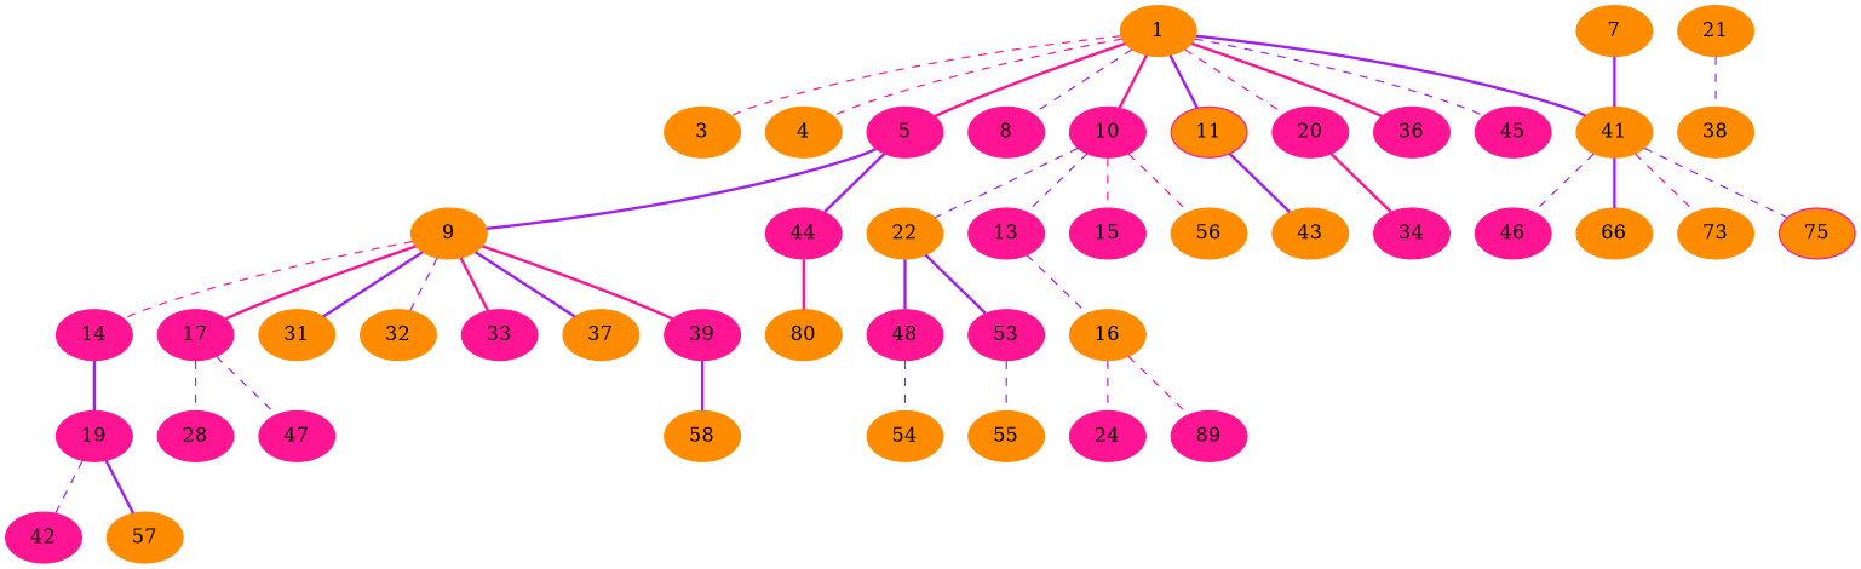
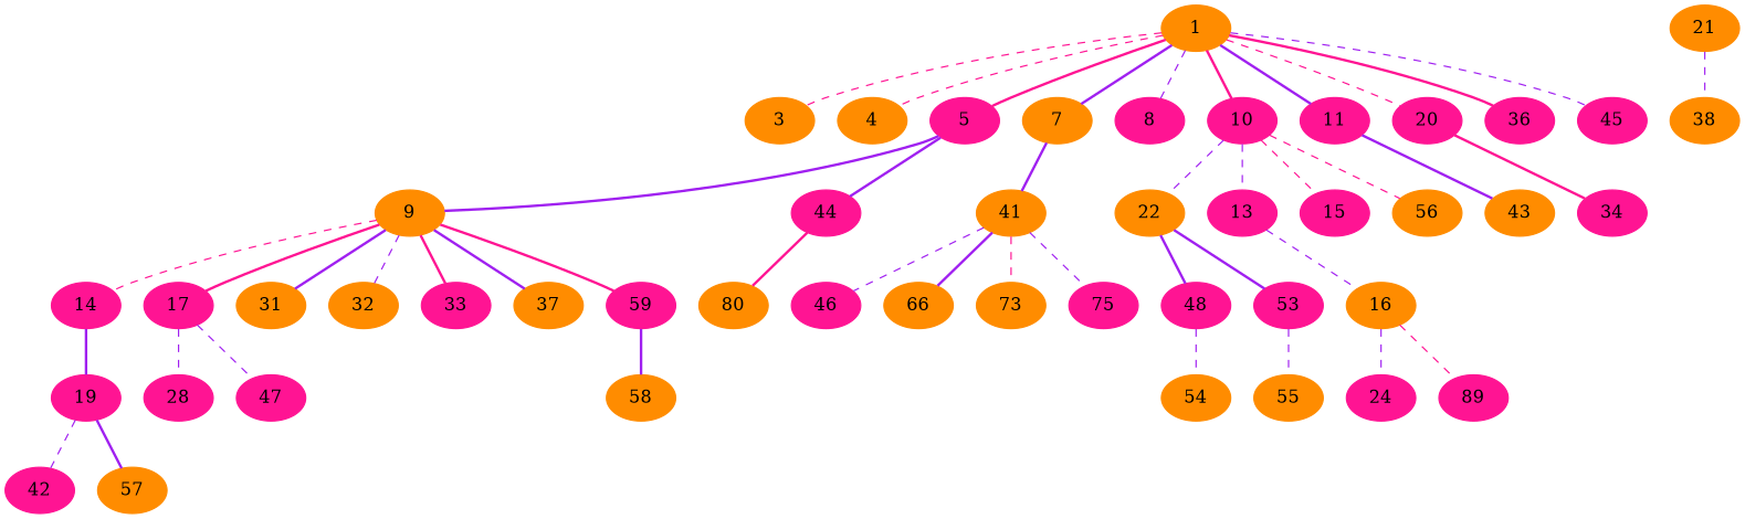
  graph {
    node [color=deeppink style=filled]
    edge [color=purple style=dashed]
    1 [color=darkorange super="+2"]
    3 [color=darkorange]
    4 [color=darkorange super="+25"]
    5 [super="+6+18+87"]
    7 [color=darkorange super="+71"]
    8 [super="+82+30"]
    10 [super="+50+91"]
-   11 [fillcolor=darkorange]
+   11
    20 [super="+23+86+94+64+49"]
    36 [super="+69"]
    45 [super="+59"]
    9 [color=darkorange]
    44
    41 [color=darkorange]
    n15 [color=darkorange label=22]
    13
    15
    56 [color=darkorange super="+92+61"]
    43 [color=darkorange]
    34 [super="+78"]
    14
    17 [super="+27"]
    31 [color=darkorange super="+65"]
    32 [color=darkorange]
    33 [super="+84"]
    37 [color=darkorange super="+74"]
-   39
+   39 [label=59]
    80 [color=darkorange]
    46
    66 [color=darkorange super="+76"]
    73 [color=darkorange]
-   75 [fillcolor=darkorange]
+   75
    19 [super="+26+22"]
    28
    47 [super="+68"]
    21 [color=darkorange super="+29"]
    38 [color=darkorange]
    58 [color=darkorange]
    48
    53
    16 [color=darkorange]
    54 [color=darkorange]
    55 [color=darkorange super="+72"]
    24 [super="+62+51"]
    89
    42
    57 [color=darkorange]
    1 -- 3 [color=deeppink]
    1 -- 4 [color=deeppink]
    1 -- 5 [color=deeppink style=bold]
-   1 -- 41 [style=bold]
+   1 -- 7 [style=bold]
    1 -- 8
    1 -- 10 [color=deeppink style=bold]
    1 -- 11 [style=bold]
    1 -- 20 [color=deeppink]
    1 -- 36 [color=deeppink style=bold]
    1 -- 45
    5 -- 9 [style=bold]
    5 -- 44 [style=bold]
    7 -- 41 [style=bold]
    10 -- n15
    10 -- 13
    10 -- 15 [color=deeppink]
    10 -- 56 [color=deeppink]
    11 -- 43 [style=bold]
    20 -- 34 [color=deeppink style=bold]
    9 -- 14 [color=deeppink]
    9 -- 17 [color=deeppink style=bold]
    9 -- 31 [style=bold]
    9 -- 32
    9 -- 33 [color=deeppink style=bold]
    9 -- 37 [style=bold]
    9 -- 39 [color=deeppink style=bold]
    44 -- 80 [color=deeppink style=bold]
    41 -- 46
    41 -- 66 [style=bold]
    41 -- 73 [color=deeppink]
    41 -- 75
    n15 -- 48 [style=bold]
    n15 -- 53 [style=bold]
    13 -- 16
    14 -- 19 [style=bold]
    17 -- 28
    17 -- 47
    39 -- 58 [style=bold]
    19 -- 42
    19 -- 57 [style=bold]
    21 -- 38
    48 -- 54
    53 -- 55
    16 -- 24
    16 -- 89 [color=deeppink]
  }
